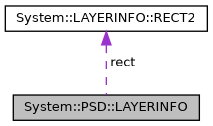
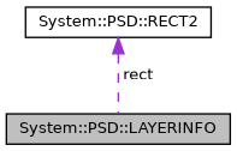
  digraph {
    node [color=black fontname=Helvetica fontsize=10 shape=record style=filled]
    n1 [fillcolor=grey75 fontcolor=black height=0.2 label="System::PSD::LAYERINFO" width=0.4]
-   n2 [fillcolor=white height=0.2 label="System::LAYERINFO::RECT2" width=0.4]
+   n2 [fillcolor=white height=0.2 label="System::PSD::RECT2" width=0.4]
    n2 -> n1 [color=darkorchid3 dir=back fontname=Helvetica fontsize=10 label=" rect" labelfontname=Helvetica labelfontsize=10 style=dashed]
  }
